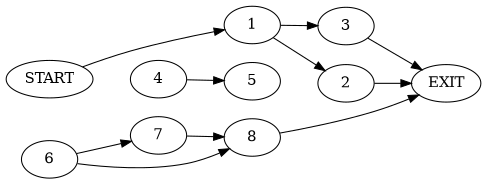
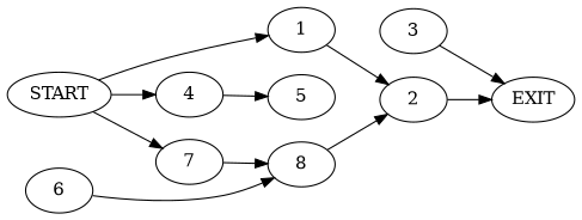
  digraph {
    rankdir=LR
    n1 [label=START]
    1
    4
    2
    3
    5
    n7 [label=EXIT]
    6
    7
    8
    n1 -> 1
+   n1 -> 4
    1 -> 2
-   1 -> 3
    4 -> 5
    2 -> n7
    3 -> n7
-   6 -> 7
+   n1 -> 7
    6 -> 8
    7 -> 8
-   8 -> n7
+   8 -> 2
  }
